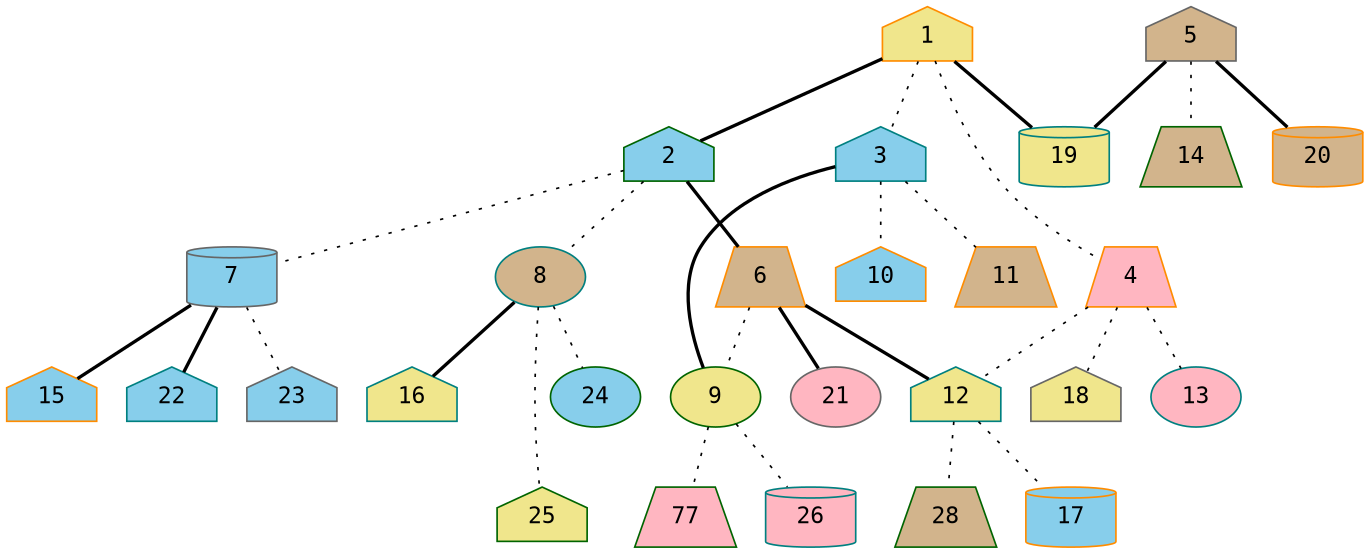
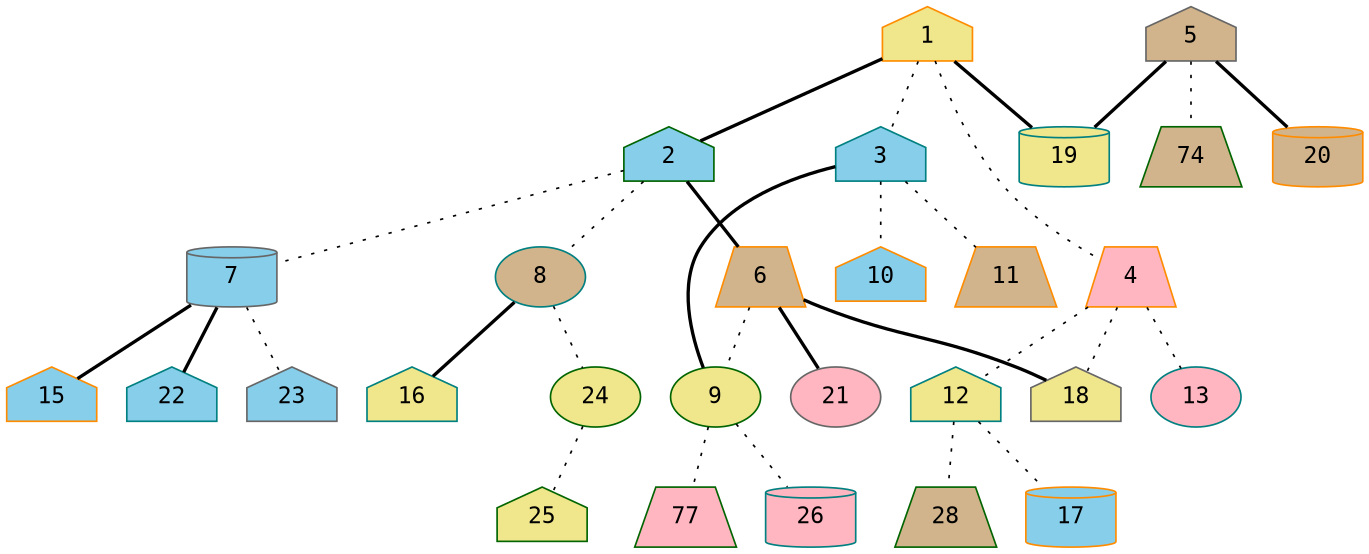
  graph {
    fontname="DejaVu Sans Mono"
    node [chem=H color=darkorange fillcolor=khaki fontname="DejaVu Sans Mono" shape=house style=filled]
    edge [fontname="DejaVu Sans Mono" style=dotted valence=1]
    1 [chem=C]
    2 [chem=C color=darkgreen fillcolor=skyblue]
    3 [chem=C color=teal fillcolor=skyblue]
    4 [chem=C fillcolor=lightpink shape=trapezium]
    19 [color=teal shape=cylinder]
    6 [chem=C fillcolor=tan shape=trapezium]
    7 [chem=C color=gray40 fillcolor=skyblue shape=cylinder]
    8 [chem=C color=teal fillcolor=tan shape=ellipse]
    9 [chem=C color=darkgreen shape=ellipse]
    10 [chem=Cl fillcolor=skyblue]
    11 [chem=Cl fillcolor=tan shape=trapezium]
    12 [chem=C color=teal]
    13 [chem=Cl color=teal fillcolor=lightpink shape=ellipse]
    18 [color=gray40]
    5 [chem=C color=gray40 fillcolor=tan]
-   14 [chem=Cl color=darkgreen fillcolor=tan shape=trapezium]
+   14 [chem=Cl color=darkgreen fillcolor=tan shape=trapezium label=74]
    20 [fillcolor=tan shape=cylinder]
    21 [color=gray40 fillcolor=lightpink shape=ellipse]
    15 [chem=Cl fillcolor=skyblue]
    22 [color=teal fillcolor=skyblue]
    23 [color=gray40 fillcolor=skyblue]
    16 [chem=Cl color=teal]
-   24 [color=darkgreen fillcolor=skyblue shape=ellipse]
+   24 [color=darkgreen shape=ellipse]
    25 [color=darkgreen]
    26 [color=teal fillcolor=lightpink shape=cylinder]
    n26 [color=darkgreen fillcolor=lightpink label=77 shape=trapezium]
    17 [chem=Cl fillcolor=skyblue shape=cylinder]
    28 [color=darkgreen fillcolor=tan shape=trapezium]
    1 -- 2 [style=bold]
    1 -- 3
    1 -- 4
    1 -- 19 [style=bold]
    2 -- 6 [style=bold]
    2 -- 7
    2 -- 8
    3 -- 9 [style=bold]
    3 -- 10
    3 -- 11
    4 -- 12
    4 -- 13
    4 -- 18
    6 -- 9
-   6 -- 12 [style=bold]
+   6 -- 18 [style=bold]
    6 -- 21 [style=bold]
    7 -- 15 [style=bold]
    7 -- 22 [style=bold]
    7 -- 23
    8 -- 16 [style=bold]
    8 -- 24
-   8 -- 25
+   24 -- 25
    9 -- 26
    9 -- n26
    12 -- 17
    12 -- 28
    5 -- 19 [style=bold]
    5 -- 14
    5 -- 20 [style=bold]
  }
